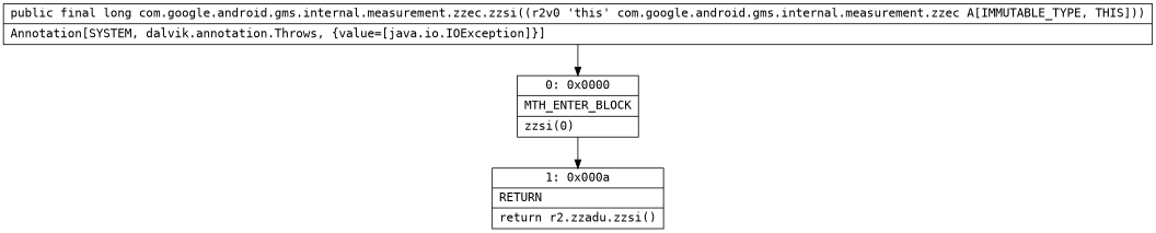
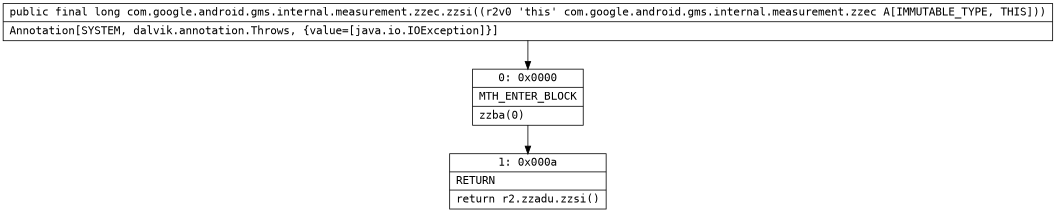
  digraph {
    fontname="DejaVu Sans Mono"
    node [shape=record fontname="DejaVu Sans Mono"]
    edge [fontname="DejaVu Sans Mono"]
-   n1 [label="{0\:\ 0x0000|MTH_ENTER_BLOCK\l|zzsi(0)\l}"]
+   n1 [label="{0\:\ 0x0000|MTH_ENTER_BLOCK\l|zzba(0)\l}"]
    n2 [label="{1\:\ 0x000a|RETURN\l|return r2.zzadu.zzsi()\l}"]
    n3 [label="{public final long com.google.android.gms.internal.measurement.zzec.zzsi((r2v0 'this' com.google.android.gms.internal.measurement.zzec A[IMMUTABLE_TYPE, THIS]))  | Annotation[SYSTEM, dalvik.annotation.Throws, \{value=[java.io.IOException]\}]\l}"]
    n1 -> n2
    n3 -> n1
  }
